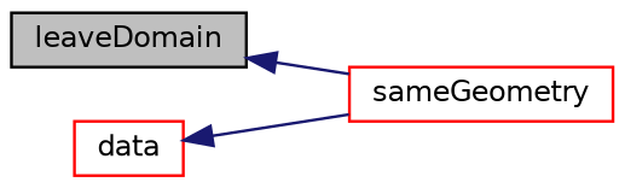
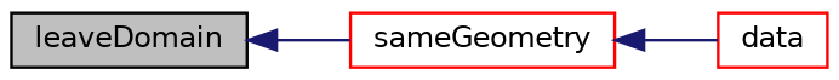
  digraph {
    rankdir=LR
    node [color=red fontname=Helvetica fontsize=10 shape=record]
    edge [color=midnightblue dir=back fontname=Helvetica fontsize=10 labelfontname=Helvetica labelfontsize=10 style=solid]
    n1 [color=black fillcolor=grey75 fontcolor=black height=0.2 label=leaveDomain style=filled width=0.4]
    n2 [height=0.2 label=sameGeometry width=0.4]
    n3 [height=0.2 label=data width=0.4]
    n1 -> n2
-   n3 -> n2
+   n2 -> n3
  }
